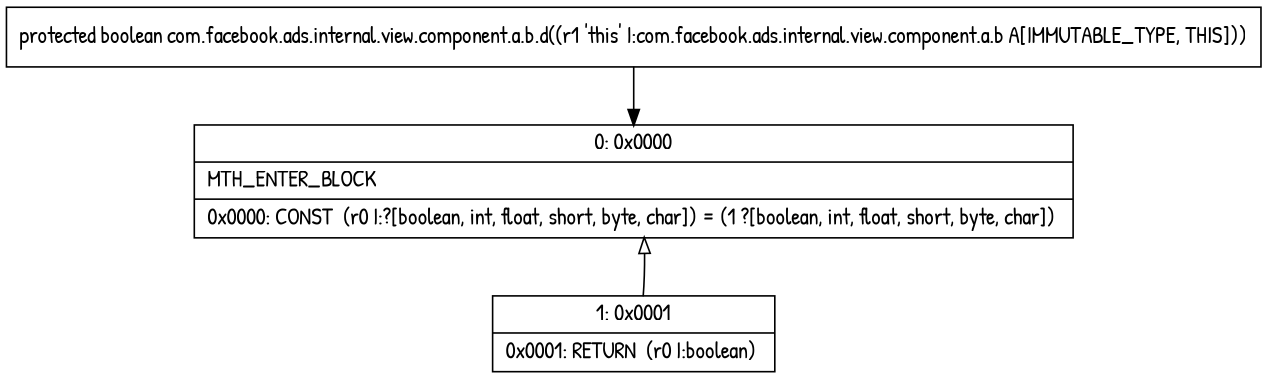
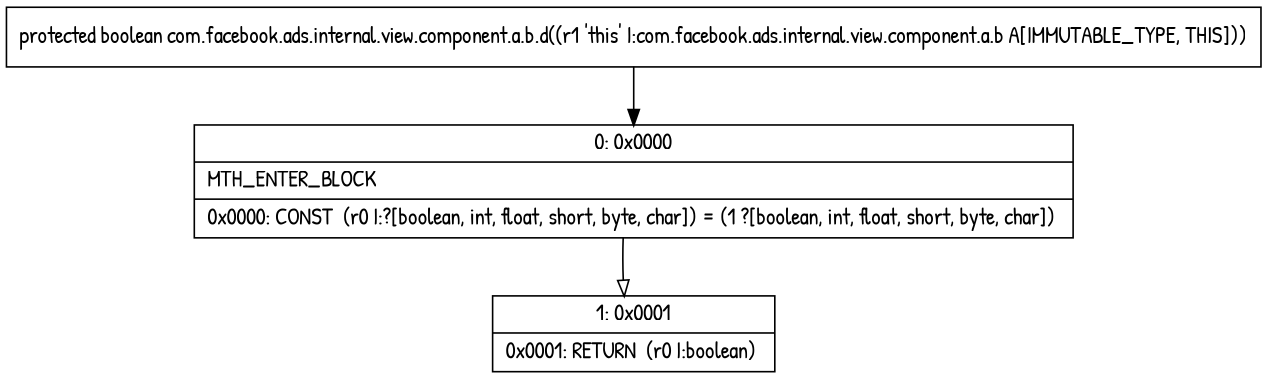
  digraph {
    fontname="Patrick Hand"
    node [shape=record fontname="Patrick Hand"]
    edge [fontname="Patrick Hand"]
    n1 [label="{0\:\ 0x0000|MTH_ENTER_BLOCK\l|0x0000: CONST  (r0 I:?[boolean, int, float, short, byte, char]) = (1 ?[boolean, int, float, short, byte, char]) \l}"]
    n2 [label="{1\:\ 0x0001|0x0001: RETURN  (r0 I:boolean) \l}"]
    n3 [label="{protected boolean com.facebook.ads.internal.view.component.a.b.d((r1 'this' I:com.facebook.ads.internal.view.component.a.b A[IMMUTABLE_TYPE, THIS])) }"]
-   n2 -> n1 [arrowhead=onormal]
+   n1 -> n2 [arrowhead=onormal]
    n3 -> n1 [arrowhead=normal]
  }
